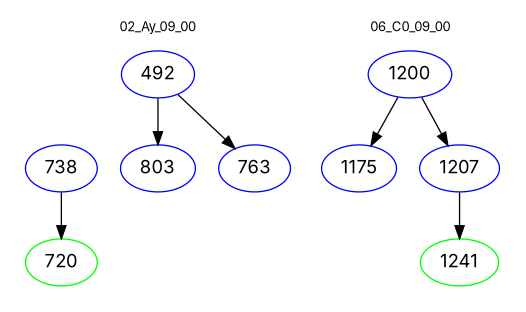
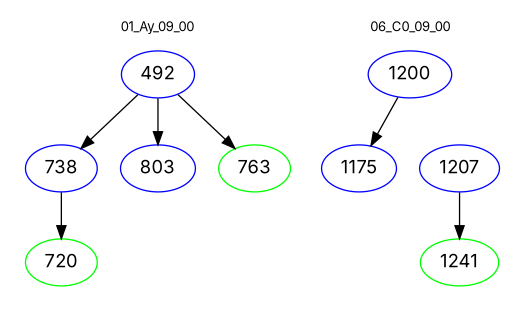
  digraph {
    fontname=Inter
    node [color=blue fontname=Inter]
    edge [color=black fontname=Inter]
    n1 [label=492]
    n2 [label=738]
    n3 [label=803]
-   n4 [label=763]
+   n4 [color=green label=763]
    n5 [color=green label=720]
    n6 [label=1200]
    n7 [label=1175]
    n8 [label=1207]
    n9 [color=green label=1241]
    subgraph cluster_1 {
      color=white
      fontsize=10
-     label="02_Ay_09_00"
+     label="01_Ay_09_00"
      n1
      n2
      n3
      n4
      n5
    }
    subgraph cluster_2 {
      color=white
      fontsize=10
      label="06_C0_09_00"
      n6
      n7
      n8
      n9
    }
+   n1 -> n2
    n1 -> n3
    n1 -> n4
    n2 -> n5
    n6 -> n7
-   n6 -> n8
    n8 -> n9
  }
